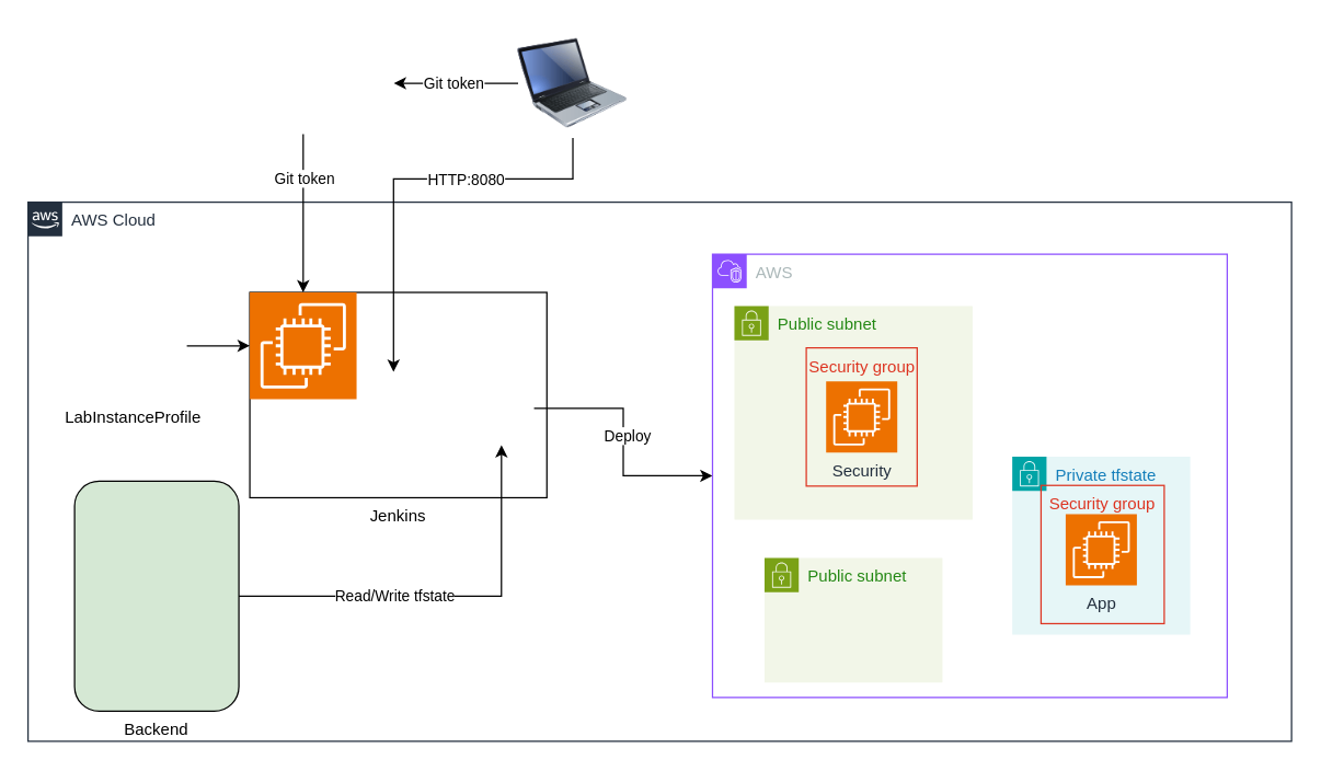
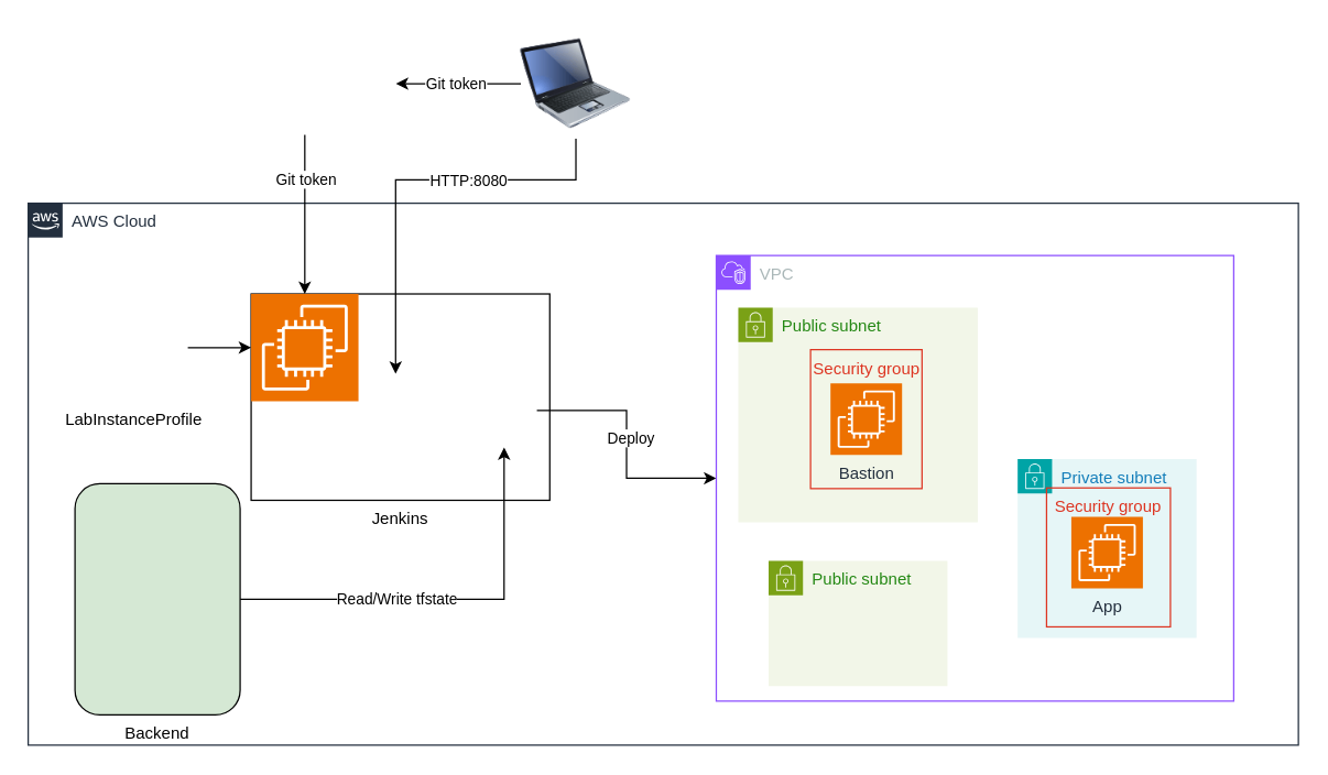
  <mxCell id="0" />
  <mxCell id="1" parent="0" />
  <mxCell id="2" value="Jenkins" style="rounded=0;whiteSpace=wrap;html=1;labelPosition=center;verticalLabelPosition=bottom;align=center;verticalAlign=top;" vertex="1" parent="1"><mxGeometry x="182" y="213" width="217" height="150" as="geometry" /></mxCell>
  <mxCell id="3" style="edgeStyle=orthogonalEdgeStyle;rounded=0;orthogonalLoop=1;jettySize=auto;html=1;entryX=0;entryY=0.5;entryDx=0;entryDy=0;" edge="1" parent="1" source="5" target="24"><mxGeometry relative="1" as="geometry" /></mxCell>
  <mxCell id="4" value="Deploy" style="edgeLabel;html=1;align=center;verticalAlign=middle;resizable=0;points=[];" vertex="1" connectable="0" parent="3"><mxGeometry x="0.195" y="4" relative="1" as="geometry"><mxPoint x="-1" y="-22" as="offset" /></mxGeometry></mxCell>
  <mxCell id="5" value="" style="shape=image;verticalLabelPosition=bottom;labelBackgroundColor=default;verticalAlign=top;aspect=fixed;imageAspect=0;image=https://static-00.iconduck.com/assets.00/file-type-terraform-icon-1821x2048-mbxeegff.png;" vertex="1" parent="1"><mxGeometry x="342" y="271" width="47.64" height="53.58" as="geometry" /></mxCell>
  <mxCell id="6" value="" style="shape=image;verticalLabelPosition=bottom;labelBackgroundColor=default;verticalAlign=top;aspect=fixed;imageAspect=0;image=https://logolook.net/wp-content/uploads/2022/12/GitHub-Logo.png;" vertex="1" parent="1"><mxGeometry x="154.84" y="23" width="132.33" height="74.44" as="geometry" /></mxCell>
  <mxCell id="7" value="AWS Cloud" style="points=[[0,0],[0.25,0],[0.5,0],[0.75,0],[1,0],[1,0.25],[1,0.5],[1,0.75],[1,1],[0.75,1],[0.5,1],[0.25,1],[0,1],[0,0.75],[0,0.5],[0,0.25]];outlineConnect=0;gradientColor=none;html=1;whiteSpace=wrap;fontSize=12;fontStyle=0;container=0;pointerEvents=0;collapsible=0;recursiveResize=0;shape=mxgraph.aws4.group;grIcon=mxgraph.aws4.group_aws_cloud_alt;strokeColor=#232F3E;fillColor=none;verticalAlign=top;align=left;spacingLeft=30;fontColor=#232F3E;dashed=0;" vertex="1" parent="1"><mxGeometry x="20" y="147" width="923" height="394" as="geometry" /></mxCell>
  <mxCell id="8" style="edgeStyle=orthogonalEdgeStyle;rounded=0;orthogonalLoop=1;jettySize=auto;html=1;" edge="1" parent="1" source="10" target="6"><mxGeometry relative="1" as="geometry" /></mxCell>
  <mxCell id="9" value="Git token" style="edgeLabel;html=1;align=center;verticalAlign=middle;resizable=0;points=[];" vertex="1" connectable="0" parent="8"><mxGeometry x="0.086" relative="1" as="geometry"><mxPoint x="1" as="offset" /></mxGeometry></mxCell>
  <mxCell id="10" value="" style="image;html=1;image=img/lib/clip_art/computers/Laptop_128x128.png" vertex="1" parent="1"><mxGeometry x="378" y="20.22" width="80" height="80" as="geometry" /></mxCell>
  <mxCell id="11" value="" style="sketch=0;points=[[0,0,0],[0.25,0,0],[0.5,0,0],[0.75,0,0],[1,0,0],[0,1,0],[0.25,1,0],[0.5,1,0],[0.75,1,0],[1,1,0],[0,0.25,0],[0,0.5,0],[0,0.75,0],[1,0.25,0],[1,0.5,0],[1,0.75,0]];outlineConnect=0;fontColor=#232F3E;fillColor=#ED7100;strokeColor=#ffffff;dashed=0;verticalLabelPosition=bottom;verticalAlign=top;align=center;html=1;fontSize=12;fontStyle=0;aspect=fixed;shape=mxgraph.aws4.resourceIcon;resIcon=mxgraph.aws4.ec2;" vertex="1" parent="1"><mxGeometry x="182" y="213" width="78" height="78" as="geometry" /></mxCell>
  <mxCell id="12" value="" style="shape=image;verticalLabelPosition=bottom;labelBackgroundColor=default;verticalAlign=top;aspect=fixed;imageAspect=0;image=https://logos-world.net/wp-content/uploads/2023/12/Jenkins-Emblem.png;" vertex="1" parent="1"><mxGeometry x="227" y="271" width="120" height="67.5" as="geometry" /></mxCell>
  <mxCell id="13" style="edgeStyle=orthogonalEdgeStyle;rounded=0;orthogonalLoop=1;jettySize=auto;html=1;" edge="1" parent="1" source="14" target="11"><mxGeometry relative="1" as="geometry" /></mxCell>
  <mxCell id="14" value="LabInstanceProfile" style="shape=image;verticalLabelPosition=bottom;labelBackgroundColor=default;verticalAlign=top;aspect=fixed;imageAspect=0;image=https://svgmix.com/uploads/4b20ce-aws-iam.svg;" vertex="1" parent="1"><mxGeometry x="58" y="213" width="78" height="78" as="geometry" /></mxCell>
  <mxCell id="15" style="edgeStyle=orthogonalEdgeStyle;rounded=0;orthogonalLoop=1;jettySize=auto;html=1;entryX=0.5;entryY=0;entryDx=0;entryDy=0;entryPerimeter=0;" edge="1" parent="1" source="6" target="11"><mxGeometry relative="1" as="geometry" /></mxCell>
  <mxCell id="16" value="Git token" style="edgeLabel;html=1;align=center;verticalAlign=middle;resizable=0;points=[];" vertex="1" connectable="0" parent="15"><mxGeometry x="-0.438" relative="1" as="geometry"><mxPoint as="offset" /></mxGeometry></mxCell>
  <mxCell id="17" style="edgeStyle=orthogonalEdgeStyle;rounded=0;orthogonalLoop=1;jettySize=auto;html=1;" edge="1" parent="1" source="10" target="12"><mxGeometry relative="1" as="geometry"><Array as="points"><mxPoint x="418" y="130" /><mxPoint x="287" y="130" /></Array></mxGeometry></mxCell>
  <mxCell id="18" value="HTTP:8080" style="edgeLabel;html=1;align=center;verticalAlign=middle;resizable=0;points=[];" vertex="1" connectable="0" parent="17"><mxGeometry x="0.027" y="2" relative="1" as="geometry"><mxPoint x="47" y="-2" as="offset" /></mxGeometry></mxCell>
  <mxCell id="19" style="edgeStyle=orthogonalEdgeStyle;rounded=0;orthogonalLoop=1;jettySize=auto;html=1;exitX=1;exitY=0.5;exitDx=0;exitDy=0;entryX=0.5;entryY=1;entryDx=0;entryDy=0;" edge="1" parent="1" source="21" target="5"><mxGeometry relative="1" as="geometry" /></mxCell>
  <mxCell id="20" value="Read/Write tfstate" style="edgeLabel;html=1;align=center;verticalAlign=middle;resizable=0;points=[];" vertex="1" connectable="0" parent="19"><mxGeometry x="-0.254" y="1" relative="1" as="geometry"><mxPoint as="offset" /></mxGeometry></mxCell>
  <mxCell id="21" value="Backend" style="rounded=1;whiteSpace=wrap;html=1;labelPosition=center;verticalLabelPosition=bottom;align=center;verticalAlign=top;fillColor=#d5e8d4;" vertex="1" parent="1"><mxGeometry x="54" y="351" width="120" height="168" as="geometry" /></mxCell>
  <mxCell id="22" value="" style="shape=image;verticalLabelPosition=bottom;labelBackgroundColor=default;verticalAlign=top;aspect=fixed;imageAspect=0;image=https://svgmix.com/uploads/133ab8-aws-dynamodb.svg;" vertex="1" parent="1"><mxGeometry x="87" y="371" width="54" height="54" as="geometry" /></mxCell>
  <mxCell id="23" value="" style="shape=image;verticalLabelPosition=bottom;labelBackgroundColor=default;verticalAlign=top;aspect=fixed;imageAspect=0;image=https://cdn.worldvectorlogo.com/logos/amazon-s3-simple-storage-service.svg;" vertex="1" parent="1"><mxGeometry x="87" y="451" width="54" height="54" as="geometry" /></mxCell>
- <mxCell id="24" value="AWS" style="points=[[0,0],[0.25,0],[0.5,0],[0.75,0],[1,0],[1,0.25],[1,0.5],[1,0.75],[1,1],[0.75,1],[0.5,1],[0.25,1],[0,1],[0,0.75],[0,0.5],[0,0.25]];outlineConnect=0;gradientColor=none;html=1;whiteSpace=wrap;fontSize=12;fontStyle=0;container=1;pointerEvents=0;collapsible=0;recursiveResize=0;shape=mxgraph.aws4.group;grIcon=mxgraph.aws4.group_vpc2;strokeColor=#8C4FFF;fillColor=none;verticalAlign=top;align=left;spacingLeft=30;fontColor=#AAB7B8;dashed=0;" vertex="1" parent="1"><mxGeometry x="520" y="185" width="376" height="324" as="geometry" /></mxCell>
- <mxCell id="25" value="Private tfstate" style="points=[[0,0],[0.25,0],[0.5,0],[0.75,0],[1,0],[1,0.25],[1,0.5],[1,0.75],[1,1],[0.75,1],[0.5,1],[0.25,1],[0,1],[0,0.75],[0,0.5],[0,0.25]];outlineConnect=0;gradientColor=none;html=1;whiteSpace=wrap;fontSize=12;fontStyle=0;container=1;pointerEvents=0;collapsible=0;recursiveResize=0;shape=mxgraph.aws4.group;grIcon=mxgraph.aws4.group_security_group;grStroke=0;strokeColor=#00A4A6;fillColor=#E6F6F7;verticalAlign=top;align=left;spacingLeft=30;fontColor=#147EBA;dashed=0;" vertex="1" parent="24"><mxGeometry x="219" y="148" width="130" height="130" as="geometry" /></mxCell>
+ <mxCell id="24" value="VPC" style="points=[[0,0],[0.25,0],[0.5,0],[0.75,0],[1,0],[1,0.25],[1,0.5],[1,0.75],[1,1],[0.75,1],[0.5,1],[0.25,1],[0,1],[0,0.75],[0,0.5],[0,0.25]];outlineConnect=0;gradientColor=none;html=1;whiteSpace=wrap;fontSize=12;fontStyle=0;container=1;pointerEvents=0;collapsible=0;recursiveResize=0;shape=mxgraph.aws4.group;grIcon=mxgraph.aws4.group_vpc2;strokeColor=#8C4FFF;fillColor=none;verticalAlign=top;align=left;spacingLeft=30;fontColor=#AAB7B8;dashed=0;" vertex="1" parent="1"><mxGeometry x="520" y="185" width="376" height="324" as="geometry" /></mxCell>
+ <mxCell id="25" value="Private subnet" style="points=[[0,0],[0.25,0],[0.5,0],[0.75,0],[1,0],[1,0.25],[1,0.5],[1,0.75],[1,1],[0.75,1],[0.5,1],[0.25,1],[0,1],[0,0.75],[0,0.5],[0,0.25]];outlineConnect=0;gradientColor=none;html=1;whiteSpace=wrap;fontSize=12;fontStyle=0;container=1;pointerEvents=0;collapsible=0;recursiveResize=0;shape=mxgraph.aws4.group;grIcon=mxgraph.aws4.group_security_group;grStroke=0;strokeColor=#00A4A6;fillColor=#E6F6F7;verticalAlign=top;align=left;spacingLeft=30;fontColor=#147EBA;dashed=0;" vertex="1" parent="24"><mxGeometry x="219" y="148" width="130" height="130" as="geometry" /></mxCell>
  <mxCell id="26" value="App" style="sketch=0;points=[[0,0,0],[0.25,0,0],[0.5,0,0],[0.75,0,0],[1,0,0],[0,1,0],[0.25,1,0],[0.5,1,0],[0.75,1,0],[1,1,0],[0,0.25,0],[0,0.5,0],[0,0.75,0],[1,0.25,0],[1,0.5,0],[1,0.75,0]];outlineConnect=0;fontColor=#232F3E;fillColor=#ED7100;strokeColor=#ffffff;dashed=0;verticalLabelPosition=bottom;verticalAlign=top;align=center;html=1;fontSize=12;fontStyle=0;aspect=fixed;shape=mxgraph.aws4.resourceIcon;resIcon=mxgraph.aws4.ec2;" vertex="1" parent="25"><mxGeometry x="39" y="42" width="52" height="52" as="geometry" /></mxCell>
  <mxCell id="27" value="Public subnet" style="points=[[0,0],[0.25,0],[0.5,0],[0.75,0],[1,0],[1,0.25],[1,0.5],[1,0.75],[1,1],[0.75,1],[0.5,1],[0.25,1],[0,1],[0,0.75],[0,0.5],[0,0.25]];outlineConnect=0;gradientColor=none;html=1;whiteSpace=wrap;fontSize=12;fontStyle=0;container=1;pointerEvents=0;collapsible=0;recursiveResize=0;shape=mxgraph.aws4.group;grIcon=mxgraph.aws4.group_security_group;grStroke=0;strokeColor=#7AA116;fillColor=#F2F6E8;verticalAlign=top;align=left;spacingLeft=30;fontColor=#248814;dashed=0;" vertex="1" parent="24"><mxGeometry x="16" y="38" width="174" height="156" as="geometry" /></mxCell>
- <mxCell id="28" value="Security" style="sketch=0;points=[[0,0,0],[0.25,0,0],[0.5,0,0],[0.75,0,0],[1,0,0],[0,1,0],[0.25,1,0],[0.5,1,0],[0.75,1,0],[1,1,0],[0,0.25,0],[0,0.5,0],[0,0.75,0],[1,0.25,0],[1,0.5,0],[1,0.75,0]];outlineConnect=0;fontColor=#232F3E;fillColor=#ED7100;strokeColor=#ffffff;dashed=0;verticalLabelPosition=bottom;verticalAlign=top;align=center;html=1;fontSize=12;fontStyle=0;aspect=fixed;shape=mxgraph.aws4.resourceIcon;resIcon=mxgraph.aws4.ec2;" vertex="1" parent="27"><mxGeometry x="67" y="55" width="52" height="52" as="geometry" /></mxCell>
+ <mxCell id="28" value="Bastion" style="sketch=0;points=[[0,0,0],[0.25,0,0],[0.5,0,0],[0.75,0,0],[1,0,0],[0,1,0],[0.25,1,0],[0.5,1,0],[0.75,1,0],[1,1,0],[0,0.25,0],[0,0.5,0],[0,0.75,0],[1,0.25,0],[1,0.5,0],[1,0.75,0]];outlineConnect=0;fontColor=#232F3E;fillColor=#ED7100;strokeColor=#ffffff;dashed=0;verticalLabelPosition=bottom;verticalAlign=top;align=center;html=1;fontSize=12;fontStyle=0;aspect=fixed;shape=mxgraph.aws4.resourceIcon;resIcon=mxgraph.aws4.ec2;" vertex="1" parent="27"><mxGeometry x="67" y="55" width="52" height="52" as="geometry" /></mxCell>
  <mxCell id="29" value="Security group" style="fillColor=none;strokeColor=#DD3522;verticalAlign=top;fontStyle=0;fontColor=#DD3522;whiteSpace=wrap;html=1;" vertex="1" parent="27"><mxGeometry x="52.5" y="30.5" width="81" height="101" as="geometry" /></mxCell>
  <mxCell id="30" value="Public subnet" style="points=[[0,0],[0.25,0],[0.5,0],[0.75,0],[1,0],[1,0.25],[1,0.5],[1,0.75],[1,1],[0.75,1],[0.5,1],[0.25,1],[0,1],[0,0.75],[0,0.5],[0,0.25]];outlineConnect=0;gradientColor=none;html=1;whiteSpace=wrap;fontSize=12;fontStyle=0;container=1;pointerEvents=0;collapsible=0;recursiveResize=0;shape=mxgraph.aws4.group;grIcon=mxgraph.aws4.group_security_group;grStroke=0;strokeColor=#7AA116;fillColor=#F2F6E8;verticalAlign=top;align=left;spacingLeft=30;fontColor=#248814;dashed=0;" vertex="1" parent="24"><mxGeometry x="38" y="222" width="130" height="91" as="geometry" /></mxCell>
  <mxCell id="31" value="Security group" style="fillColor=none;strokeColor=#DD3522;verticalAlign=top;fontStyle=0;fontColor=#DD3522;whiteSpace=wrap;html=1;" vertex="1" parent="24"><mxGeometry x="240" y="169" width="90" height="101" as="geometry" /></mxCell>
